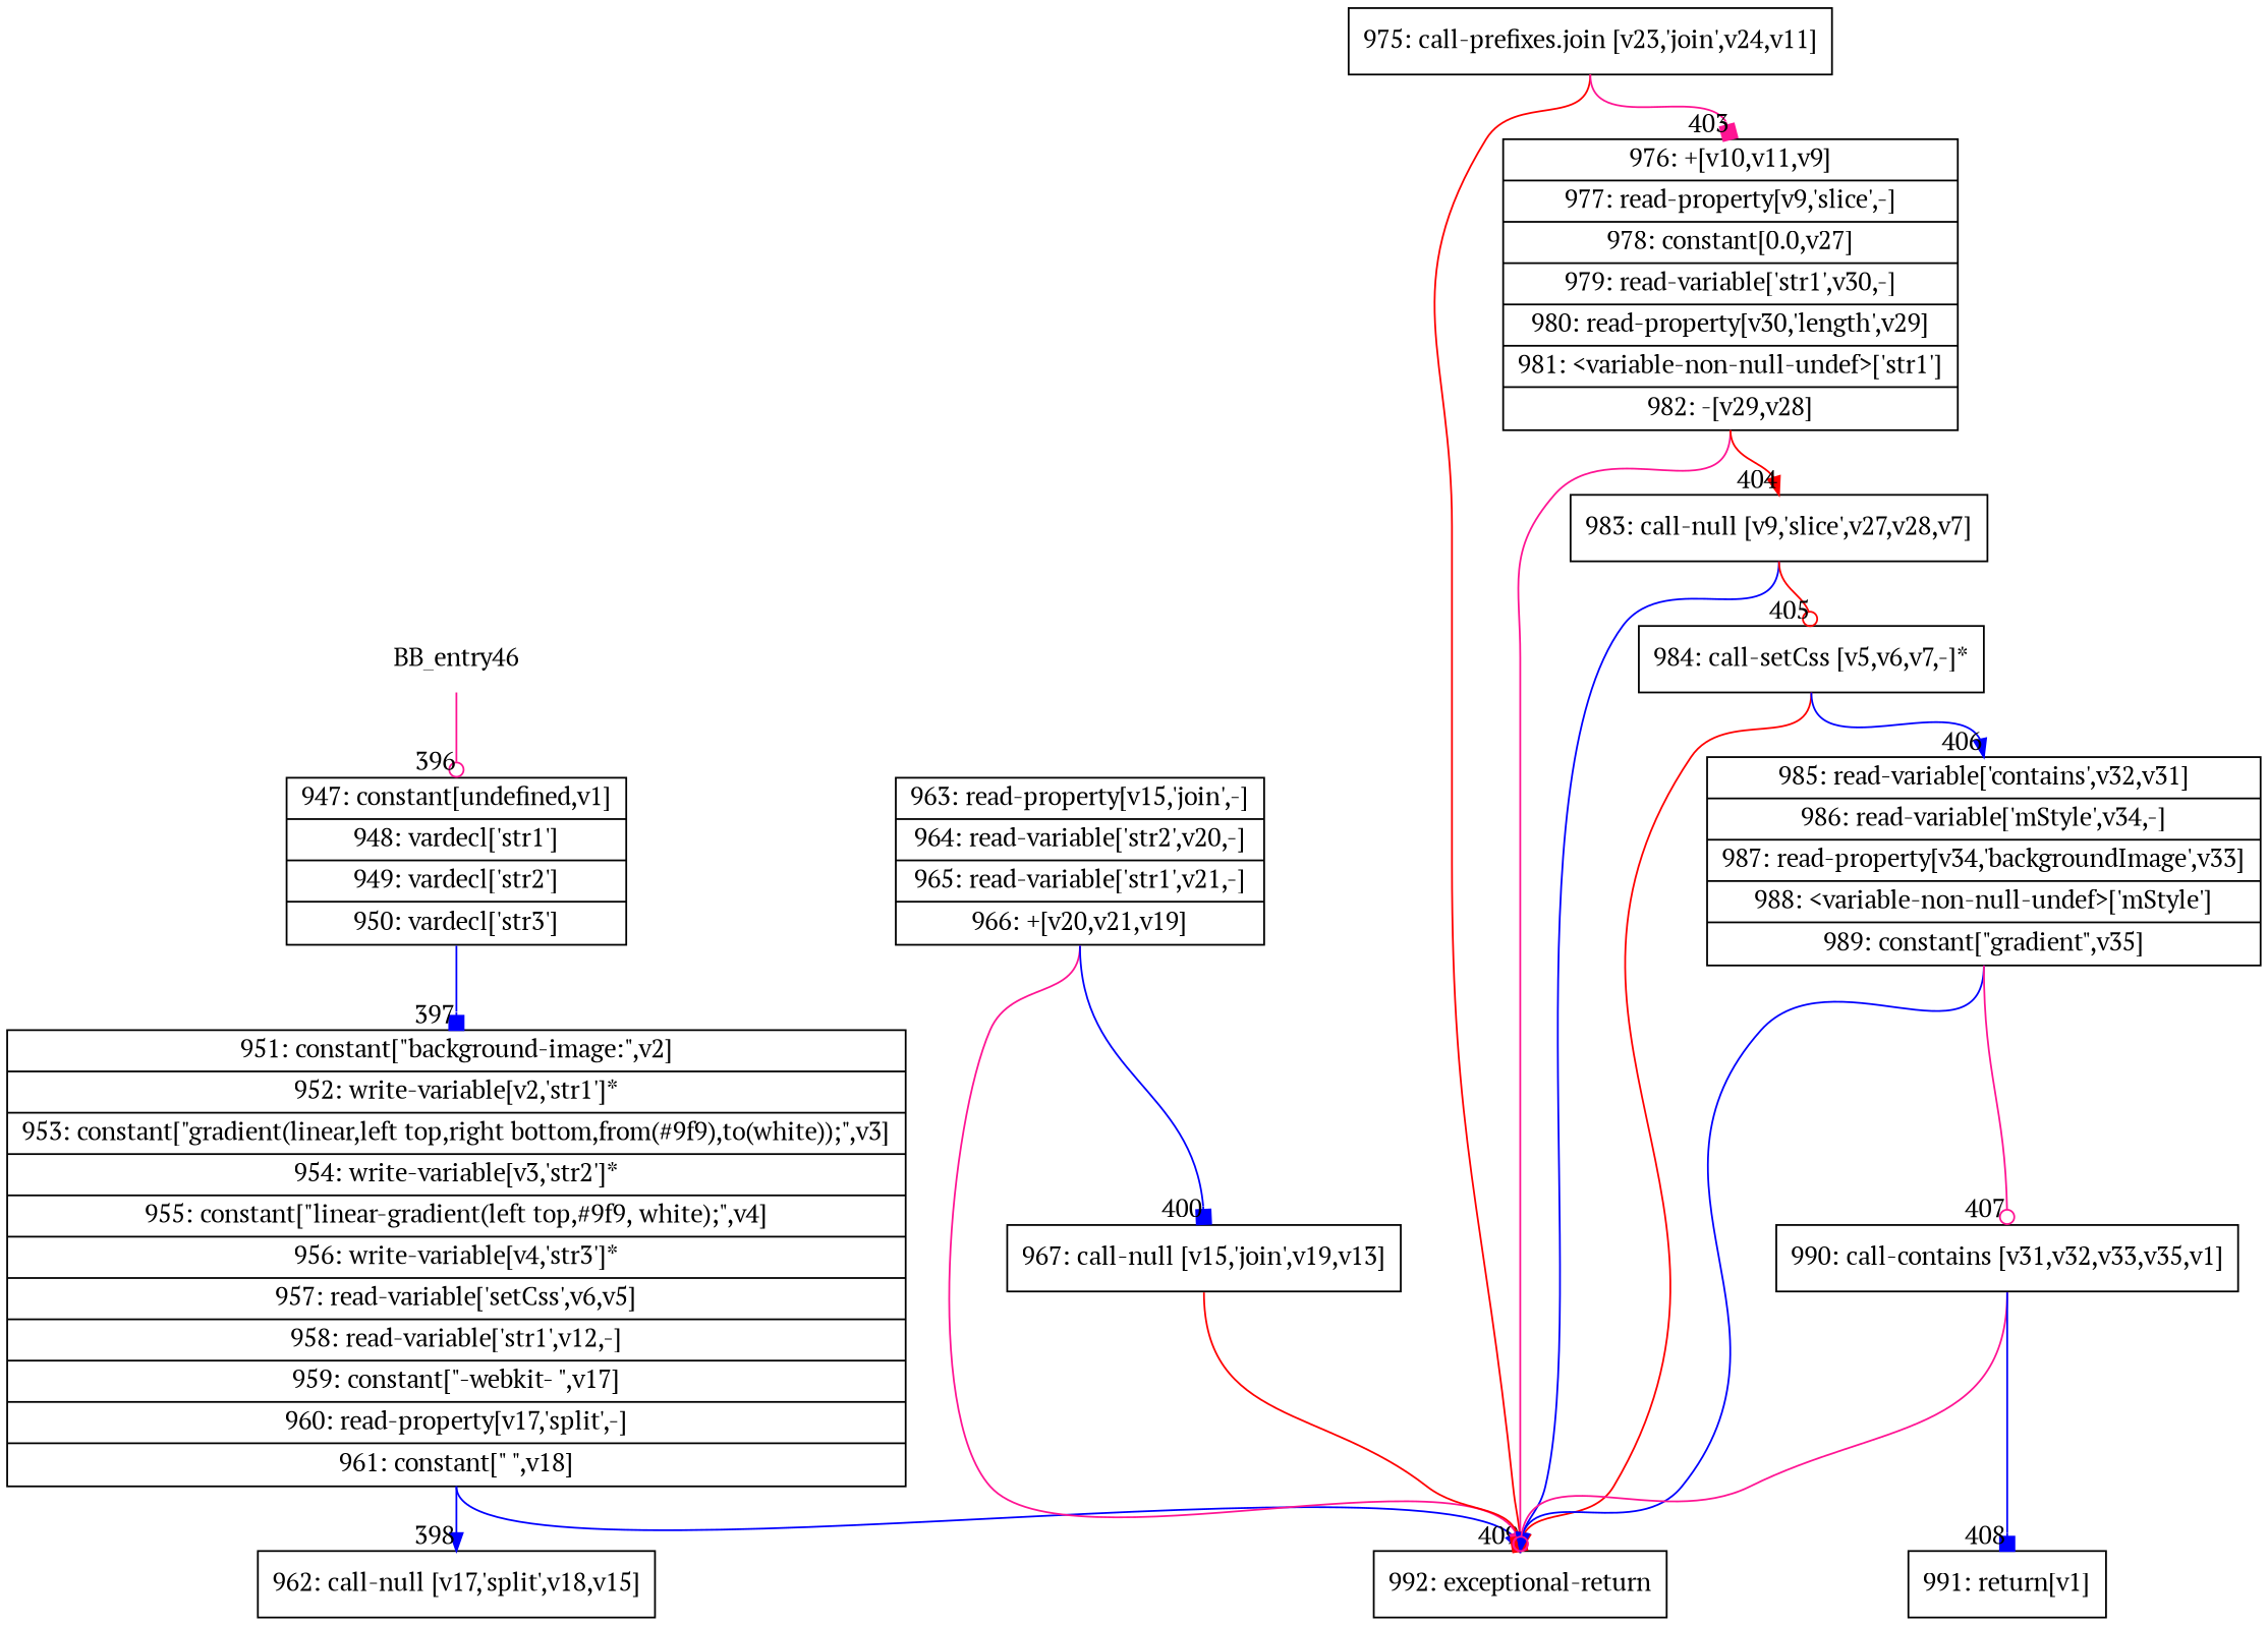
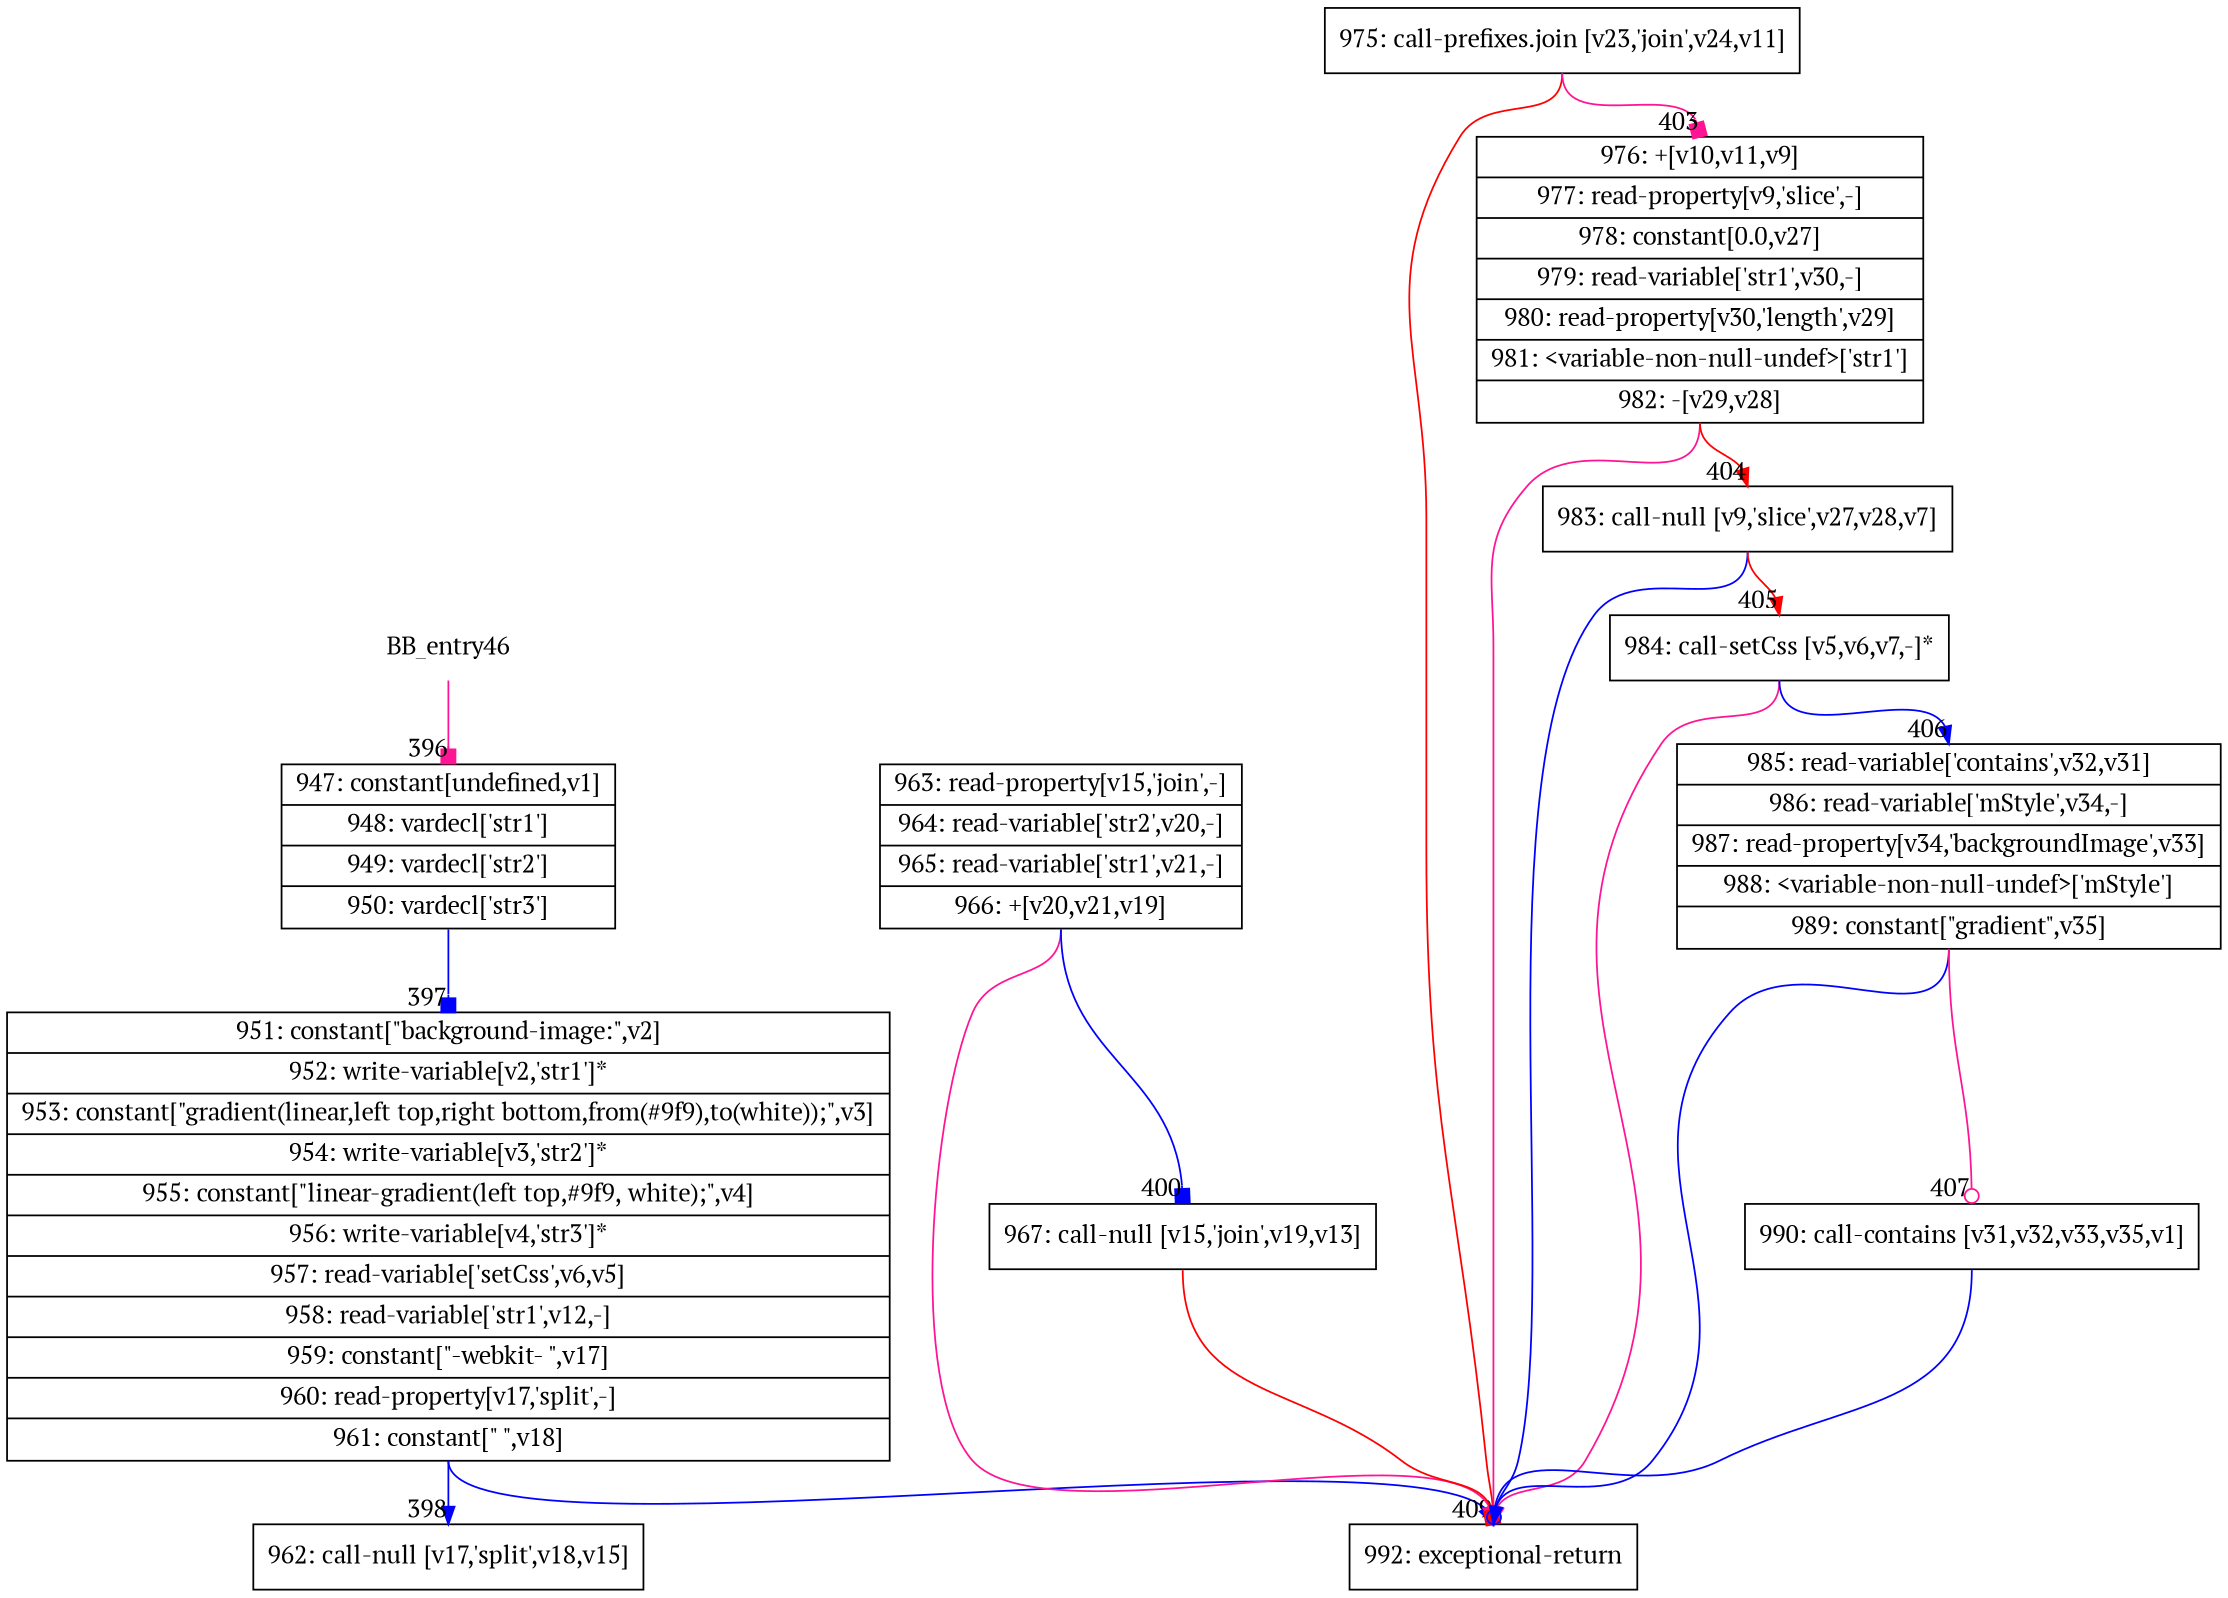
  digraph {
    fontname="PT Serif"
    rankdir=TD
    node [fontname="PT Serif" shape=record]
    edge [arrowhead=normal color=blue fontname="PT Serif" headport=n tailport=s]
    n1 [label=BB_entry46 shape=none]
    n2 [label="{947: constant[undefined,v1]|948: vardecl['str1']|949: vardecl['str2']|950: vardecl['str3']}"]
    n3 [label="{951: constant[\"background-image:\",v2]|952: write-variable[v2,'str1']*|953: constant[\"gradient(linear,left top,right bottom,from(#9f9),to(white));\",v3]|954: write-variable[v3,'str2']*|955: constant[\"linear-gradient(left top,#9f9, white);\",v4]|956: write-variable[v4,'str3']*|957: read-variable['setCss',v6,v5]|958: read-variable['str1',v12,-]|959: constant[\"-webkit- \",v17]|960: read-property[v17,'split',-]|961: constant[\" \",v18]}"]
    n4 [label="{962: call-null [v17,'split',v18,v15]}"]
    n5 [label="{992: exceptional-return}"]
    n6 [label="{963: read-property[v15,'join',-]|964: read-variable['str2',v20,-]|965: read-variable['str1',v21,-]|966: +[v20,v21,v19]}"]
    n7 [label="{967: call-null [v15,'join',v19,v13]}"]
    n8 [label="{975: call-prefixes.join [v23,'join',v24,v11]}"]
    n9 [label="{976: +[v10,v11,v9]|977: read-property[v9,'slice',-]|978: constant[0.0,v27]|979: read-variable['str1',v30,-]|980: read-property[v30,'length',v29]|981: \<variable-non-null-undef\>['str1']|982: -[v29,v28]}"]
    n10 [label="{983: call-null [v9,'slice',v27,v28,v7]}"]
    n11 [label="{984: call-setCss [v5,v6,v7,-]*}"]
    n12 [label="{985: read-variable['contains',v32,v31]|986: read-variable['mStyle',v34,-]|987: read-property[v34,'backgroundImage',v33]|988: \<variable-non-null-undef\>['mStyle']|989: constant[\"gradient\",v35]}"]
    n13 [label="{990: call-contains [v31,v32,v33,v35,v1]}"]
-   n14 [label="{991: return[v1]}"]
-   n1 -> n2 [arrowhead=odot color=deeppink headlabel="    396"]
+   n1 -> n2 [arrowhead=box color=deeppink headlabel="    396"]
    n2 -> n3 [arrowhead=box headlabel="      397"]
    n3 -> n4 [headlabel="      398"]
    n3 -> n5 [headlabel="      409"]
    n6 -> n5 [color=deeppink]
    n6 -> n7 [arrowhead=box headlabel="      400"]
    n7 -> n5 [arrowhead=box color=red]
    n8 -> n5 [arrowhead=odot color=red]
    n8 -> n9 [arrowhead=box color=deeppink headlabel="      403"]
    n9 -> n5 [arrowhead=odot color=deeppink]
    n9 -> n10 [color=red headlabel="      404"]
    n10 -> n5
-   n10 -> n11 [arrowhead=odot color=red headlabel="      405"]
-   n11 -> n5 [color=red]
+   n10 -> n11 [color=red headlabel="      405"]
+   n11 -> n5 [color=deeppink]
    n11 -> n12 [headlabel="      406"]
    n12 -> n5
    n12 -> n13 [arrowhead=odot color=deeppink headlabel="      407"]
-   n13 -> n5 [arrowhead=odot color=deeppink]
-   n13 -> n14 [arrowhead=box headlabel="      408"]
+   n13 -> n5 [arrowhead=odot]
  }
